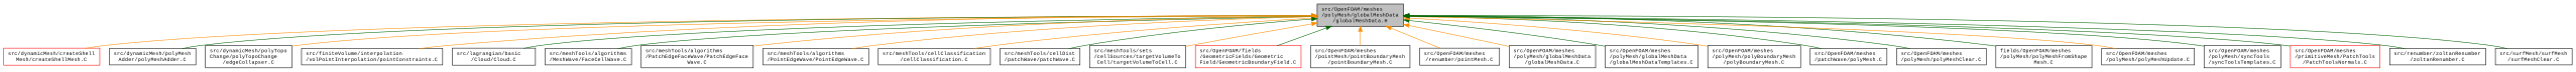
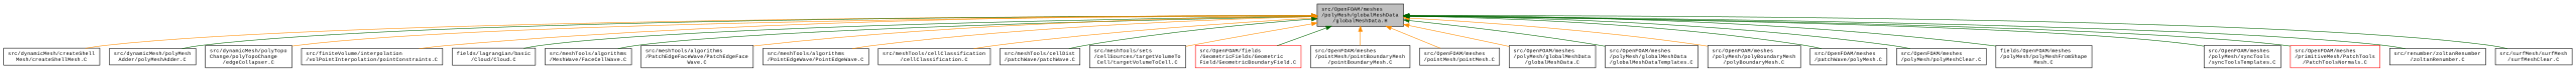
  digraph {
    fontname="Liberation Mono"
    node [color=black fontname="Liberation Mono" fontsize=10 shape=record]
    edge [color=darkgreen dir=back fontname="Liberation Mono" fontsize=10 labelfontname=FreeSans labelfontsize=10 style=solid]
    n1 [fillcolor=grey75 fontcolor=black height=0.2 label="src/OpenFOAM/meshes\l/polyMesh/globalMeshData\l/globalMeshData.H" style=filled width=0.4]
-   n2 [color=red height=0.2 label="src/dynamicMesh/createShell\lMesh/createShellMesh.C" width=0.4]
+   n2 [height=0.2 label="src/dynamicMesh/createShell\lMesh/createShellMesh.C" width=0.4]
    n3 [height=0.2 label="src/dynamicMesh/polyMesh\lAdder/polyMeshAdder.C" width=0.4]
    n4 [height=0.2 label="src/dynamicMesh/polyTopo\lChange/polyTopoChange\l/edgeCollapser.C" width=0.4]
    n5 [height=0.2 label="src/finiteVolume/interpolation\l/volPointInterpolation/pointConstraints.C" width=0.4]
-   n6 [height=0.2 label="src/lagrangian/basic\l/Cloud/Cloud.C" width=0.4]
+   n6 [height=0.2 label="fields/lagrangian/basic\l/Cloud/Cloud.C" width=0.4]
    n7 [height=0.2 label="src/meshTools/algorithms\l/MeshWave/FaceCellWave.C" width=0.4]
    n8 [height=0.2 label="src/meshTools/algorithms\l/PatchEdgeFaceWave/PatchEdgeFace\lWave.C" width=0.4]
    n9 [height=0.2 label="src/meshTools/algorithms\l/PointEdgeWave/PointEdgeWave.C" width=0.4]
    n10 [height=0.2 label="src/meshTools/cellClassification\l/cellClassification.C" width=0.4]
    n11 [height=0.2 label="src/meshTools/cellDist\l/patchWave/patchWave.C" width=0.4]
    n12 [height=0.2 label="src/meshTools/sets\l/cellSources/targetVolumeTo\lCell/targetVolumeToCell.C" width=0.4]
    n13 [color=red height=0.2 label="src/OpenFOAM/fields\l/GeometricFields/Geometric\lField/GeometricBoundaryField.C" width=0.4]
    n14 [height=0.2 label="src/OpenFOAM/meshes\l/pointMesh/pointBoundaryMesh\l/pointBoundaryMesh.C" width=0.4]
-   n15 [height=0.2 label="src/OpenFOAM/meshes\l/renumber/pointMesh.C" width=0.4]
+   n15 [height=0.2 label="src/OpenFOAM/meshes\l/pointMesh/pointMesh.C" width=0.4]
    n16 [height=0.2 label="src/OpenFOAM/meshes\l/polyMesh/globalMeshData\l/globalMeshData.C" width=0.4]
    n17 [height=0.2 label="src/OpenFOAM/meshes\l/polyMesh/globalMeshData\l/globalMeshDataTemplates.C" width=0.4]
    n18 [height=0.2 label="src/OpenFOAM/meshes\l/polyMesh/polyBoundaryMesh\l/polyBoundaryMesh.C" width=0.4]
    n19 [height=0.2 label="src/OpenFOAM/meshes\l/patchWave/polyMesh.C" width=0.4]
    n20 [height=0.2 label="src/OpenFOAM/meshes\l/polyMesh/polyMeshClear.C" width=0.4]
    n21 [height=0.2 label="fields/OpenFOAM/meshes\l/polyMesh/polyMeshFromShape\lMesh.C" width=0.4]
-   n22 [height=0.2 label="src/OpenFOAM/meshes\l/polyMesh/polyMeshUpdate.C" width=0.4]
    n23 [height=0.2 label="src/OpenFOAM/meshes\l/polyMesh/syncTools\l/syncToolsTemplates.C" width=0.4]
    n24 [color=red height=0.2 label="src/OpenFOAM/meshes\l/primitiveMesh/PatchTools\l/PatchToolsNormals.C" width=0.4]
    n25 [height=0.2 label="src/renumber/zoltanRenumber\l/zoltanRenumber.C" width=0.4]
    n26 [height=0.2 label="src/surfMesh/surfMesh\l/surfMeshClear.C" width=0.4]
    n1 -> n2 [color=darkorange]
    n1 -> n3
    n1 -> n4 [color=darkorange]
    n1 -> n5 [color=darkorange]
    n1 -> n6
    n1 -> n7
    n1 -> n8 [color=darkorange]
    n1 -> n9 [color=darkorange]
    n1 -> n10 [color=darkorange]
    n1 -> n11
    n1 -> n12 [color=darkorange]
    n1 -> n13
    n1 -> n14 [color=darkorange]
    n1 -> n15 [color=darkorange]
    n1 -> n16 [color=darkorange]
    n1 -> n17
    n1 -> n18 [color=darkorange]
    n1 -> n19
    n1 -> n20
    n1 -> n21
-   n1 -> n22 [color=darkorange]
    n1 -> n23
    n1 -> n24
    n1 -> n25
    n1 -> n26
  }
